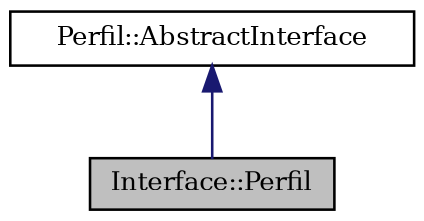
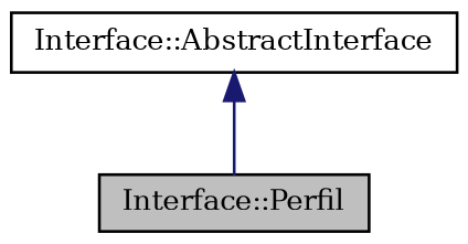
  digraph {
    fontname="DejaVu Serif"
    node [color=black fontname="DejaVu Serif" fontsize=10 shape=record style=filled]
    n1 [fillcolor=grey75 fontcolor=black height=0.2 label="Interface::Perfil" width=0.4]
-   n2 [fillcolor=white height=0.2 label="Perfil::AbstractInterface" width=0.4]
+   n2 [fillcolor=white height=0.2 label="Interface::AbstractInterface" width=0.4]
    n2 -> n1 [color=midnightblue dir=back fontname="DejaVu Serif" fontsize=10 labelfontname=Helvetica labelfontsize=10 style=solid]
  }
